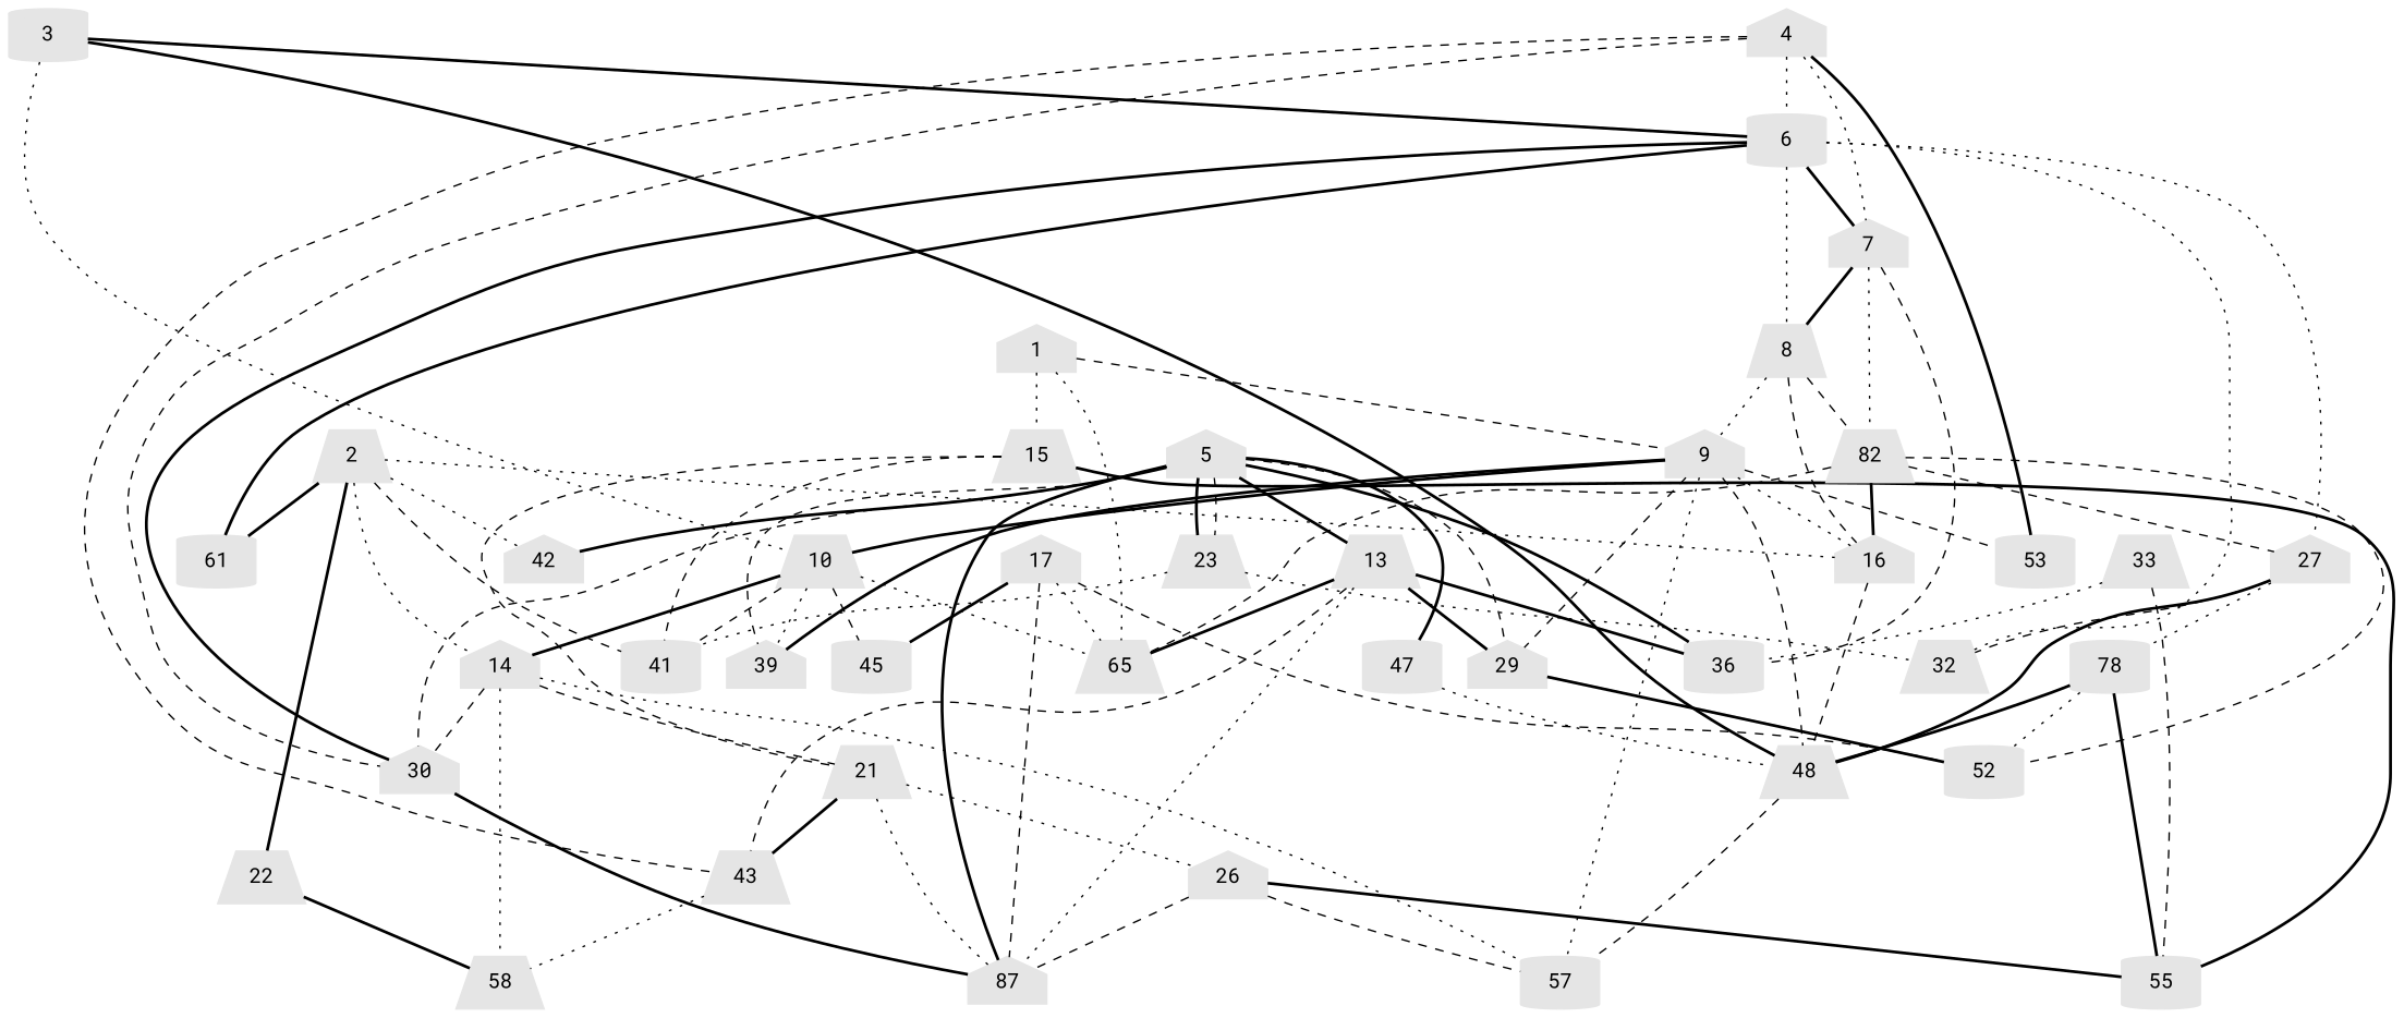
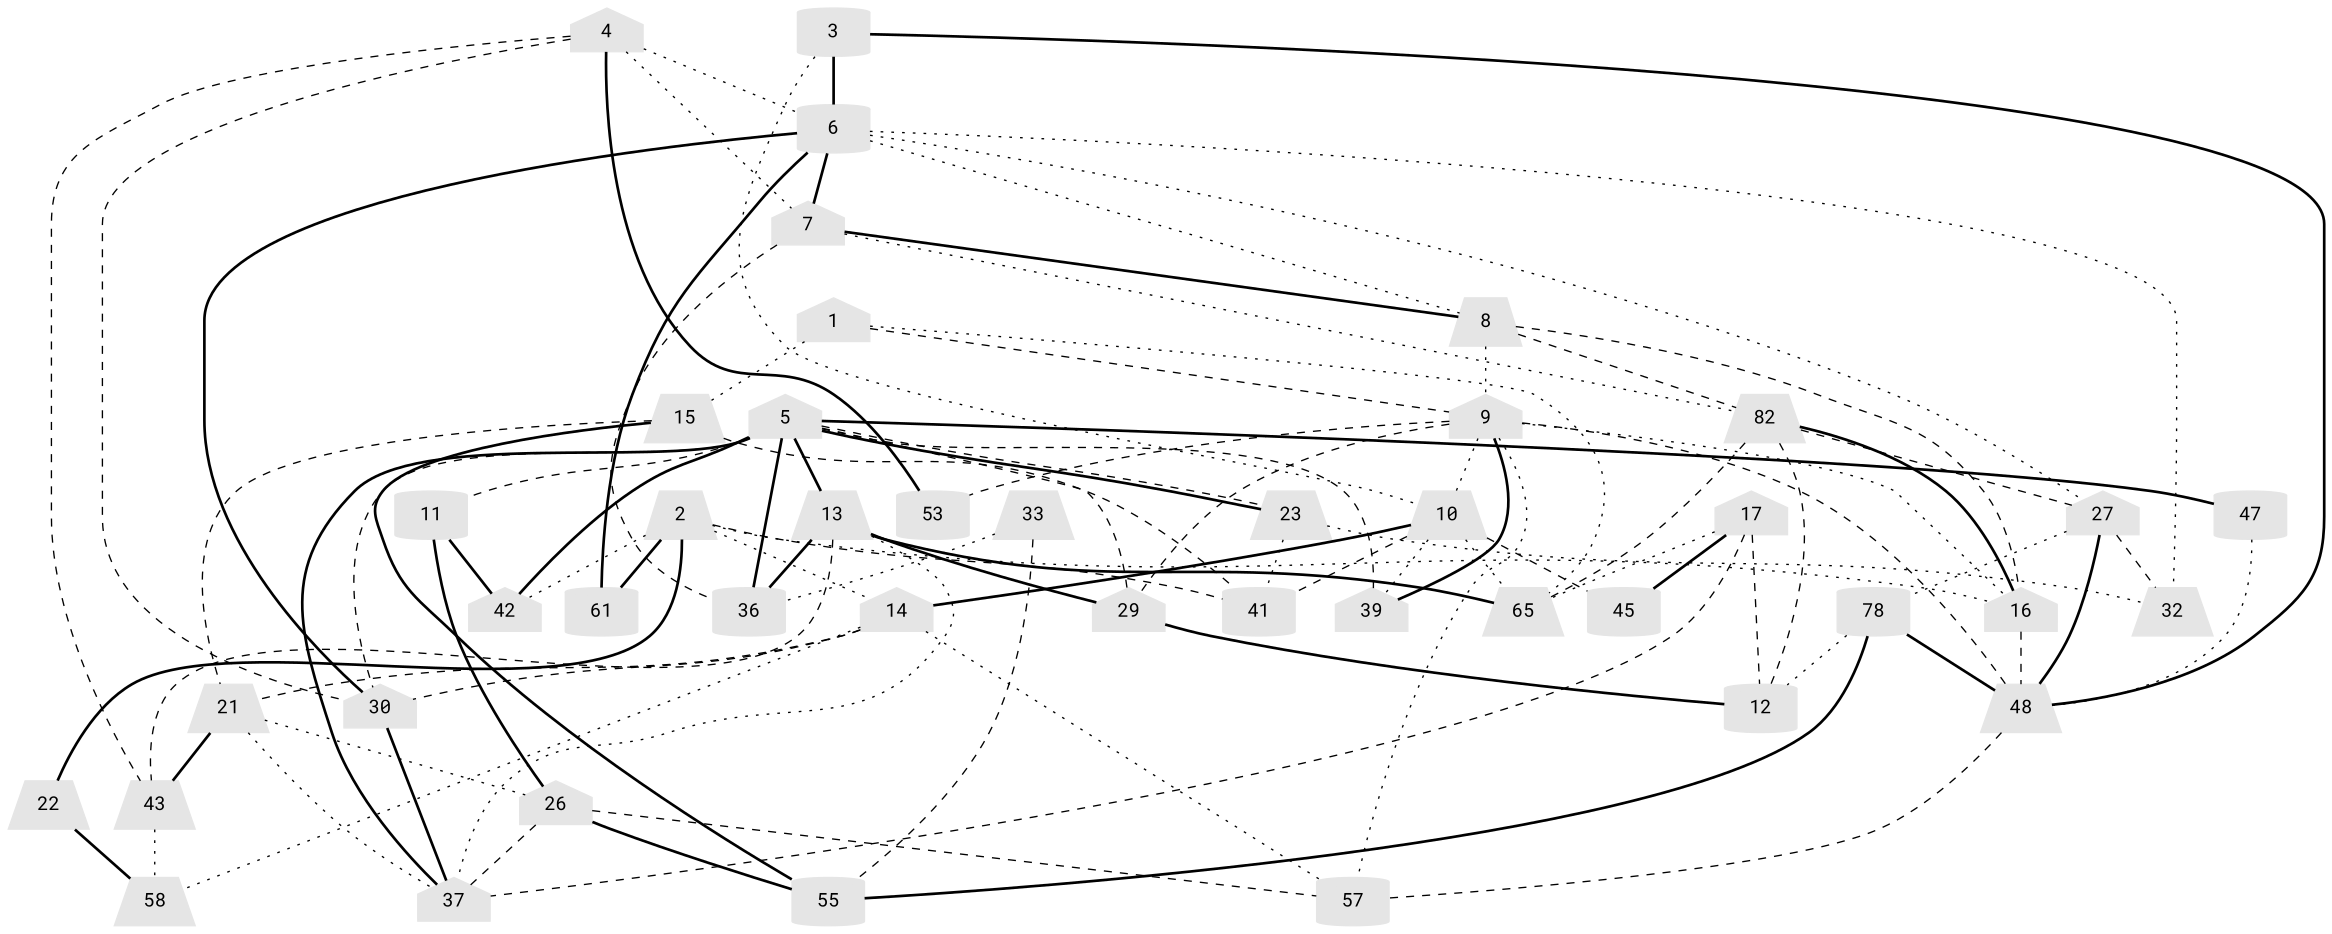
  graph {
    fontname="Roboto Mono"
    node [color=gray90 fontname="Roboto Mono" shape=house style=filled]
    edge [fontname="Roboto Mono" style=bold]
    1 [super="+51"]
    9 [super="+44"]
    15 [shape=trapezium super="+25"]
    n4 [label=65 shape=trapezium]
    16 [super="+35"]
    10 [shape=trapezium super="+20"]
    48 [shape=trapezium super="+56"]
    53 [shape=cylinder]
    29
    39
    57 [shape=cylinder]
    41 [shape=cylinder]
    21 [shape=trapezium super="+28"]
    55 [shape=cylinder]
    2 [shape=trapezium super="+19"]
    14 [super="+54"]
    22 [shape=trapezium]
    42
    61 [shape=cylinder]
    30 [super="+59"]
    58 [shape=trapezium]
    6 [shape=cylinder super="+18"]
    7 [super="+34"]
    8 [shape=trapezium]
    27
    32 [shape=trapezium super="+40"]
    3 [shape=cylinder]
    45 [shape=cylinder]
    4
    43 [shape=trapezium]
    36 [shape=cylinder super="+60"]
    n32 [label=82 shape=trapezium super="+50"]
-   37 [label=87]
+   37
    5 [super="+31"]
+   11 [shape=cylinder]
    13 [shape=trapezium super="+24"]
    23 [shape=trapezium]
    47 [shape=cylinder]
    26 [super="+49"]
-   52 [shape=cylinder]
+   52 [shape=cylinder label=12]
    n41 [label=78 shape=cylinder super="+46"]
    17
    33 [shape=trapezium]
    1 -- 9 [style=dashed]
    1 -- 15 [style=dotted weight=3]
    1 -- n4 [style=dotted]
    9 -- 16 [style=dotted]
-   9 -- 10
+   9 -- 10 [style=dotted]
    9 -- 48 [style=dashed]
    9 -- 53 [style=dashed]
    9 -- 29 [style=dashed]
    9 -- 39
    9 -- 57 [style=dotted]
    15 -- 41 [style=dashed]
    15 -- 21 [style=dashed]
    15 -- 55
    16 -- 48 [style=dashed]
    10 -- n4 [style=dotted]
    10 -- 39 [style=dotted]
    10 -- 41 [style=dashed]
    10 -- 14
    10 -- 45 [style=dashed]
    48 -- 57 [style=dashed]
    29 -- 52
    21 -- 43
    21 -- 37 [style=dotted]
    21 -- 26 [style=dotted]
    2 -- 16 [style=dotted]
    2 -- 41 [style=dashed]
    2 -- 14 [style=dotted]
    2 -- 22
    2 -- 42 [style=dotted weight=2]
    2 -- 61
    14 -- 57 [style=dotted]
    14 -- 21 [style=dashed]
    14 -- 30 [style=dashed]
    14 -- 58 [style=dotted]
    22 -- 58
    30 -- 37
    6 -- 61
    6 -- 30
    6 -- 7
    6 -- 8 [style=dotted]
    6 -- 27 [style=dotted]
    6 -- 32 [style=dotted]
    7 -- 8
    7 -- 36 [style=dashed weight=2]
    7 -- n32 [style=dotted]
    8 -- 9 [style=dotted]
    8 -- 16 [style=dashed]
    8 -- n32 [style=dashed]
    27 -- 48
    27 -- 32 [style=dashed]
    27 -- n41 [style=dotted]
    3 -- 10 [style=dotted]
    3 -- 48
    3 -- 6
    4 -- 53
    4 -- 30 [style=dashed]
    4 -- 6 [style=dotted]
    4 -- 7 [style=dotted]
    4 -- 43 [style=dashed]
    43 -- 58 [style=dotted]
    n32 -- n4 [style=dashed]
    n32 -- 16
    n32 -- 27 [style=dashed]
    n32 -- 52 [style=dashed]
    5 -- 29 [style=dashed]
    5 -- 39 [style=dashed]
    5 -- 42
    5 -- 30 [style=dashed]
    5 -- 36
    5 -- 37
+   5 -- 11 [style=dashed]
    5 -- 13
    5 -- 23
    5 -- 23 [style=dashed]
    5 -- 47
+   11 -- 42
+   11 -- 26
    13 -- n4
    13 -- 29
    13 -- 43 [style=dashed]
    13 -- 36
    13 -- 37 [style=dotted]
    23 -- 41 [style=dotted]
    23 -- 32 [style=dotted]
    47 -- 48 [style=dotted]
    26 -- 57 [style=dashed]
    26 -- 55
    26 -- 37 [style=dashed]
    n41 -- 48
    n41 -- 55
    n41 -- 52 [style=dotted]
    17 -- n4 [style=dotted]
    17 -- 45
    17 -- 37 [style=dashed]
    17 -- 52 [style=dashed]
    33 -- 55 [style=dashed]
    33 -- 36 [style=dotted]
  }
